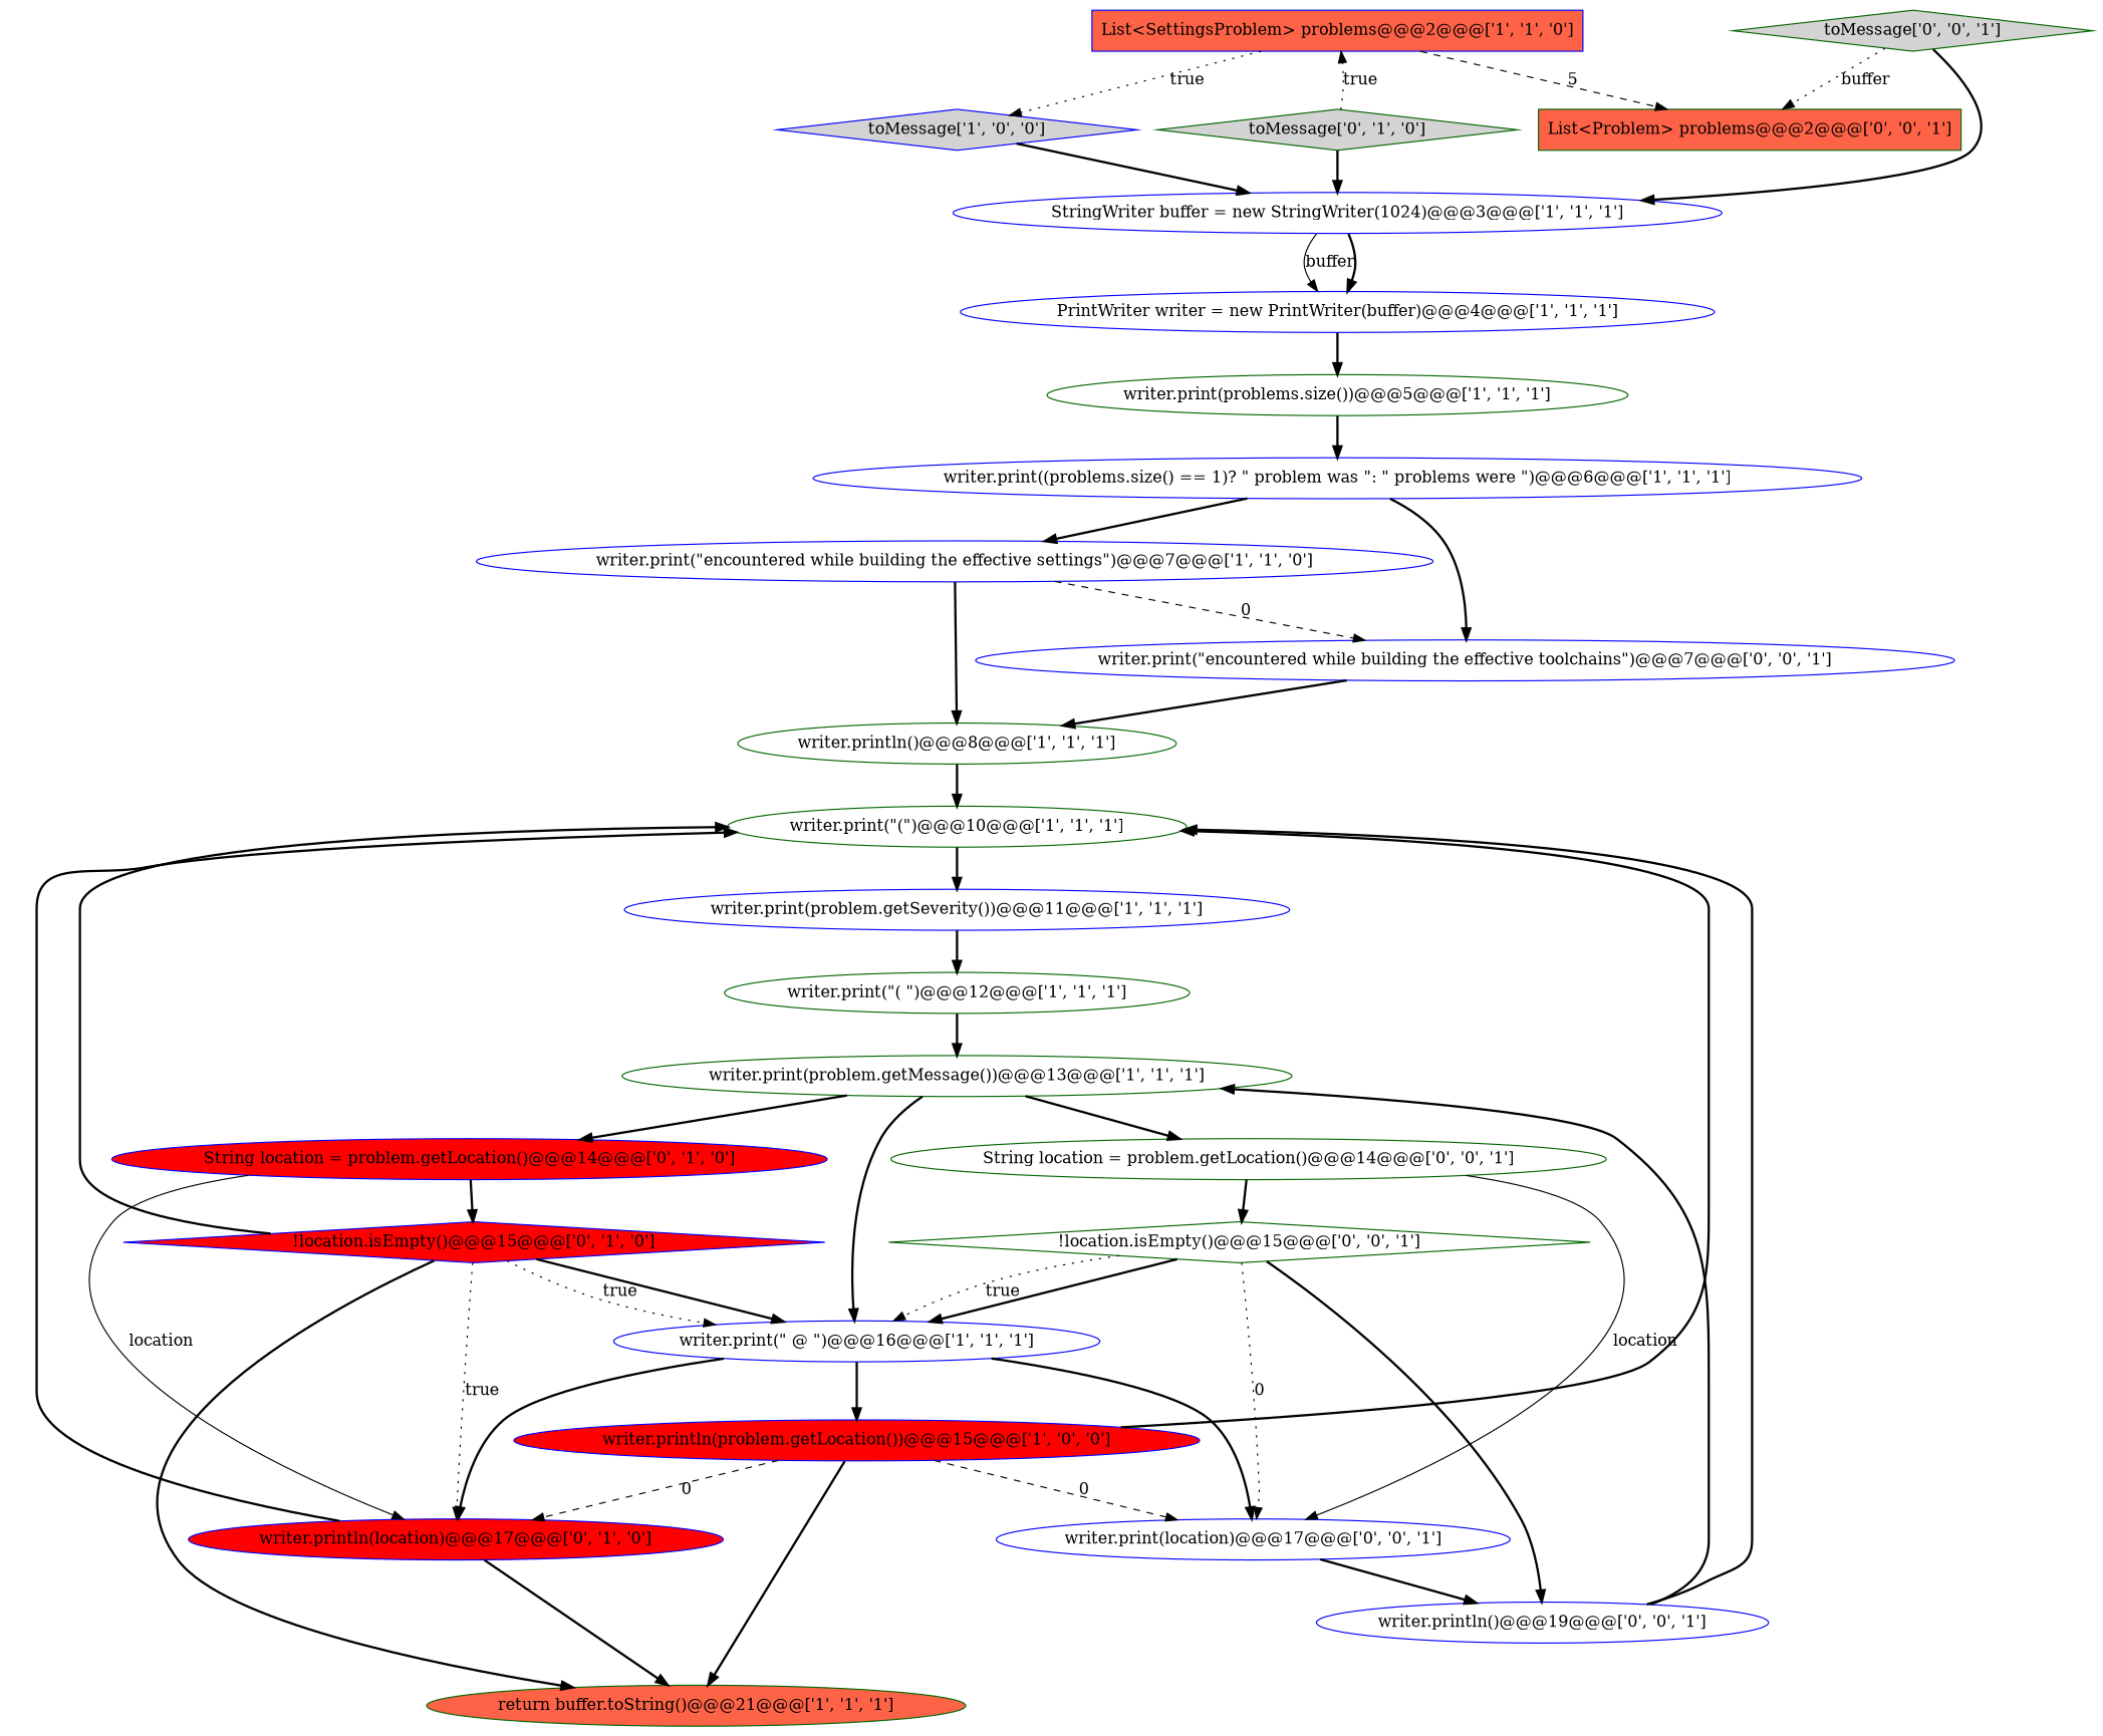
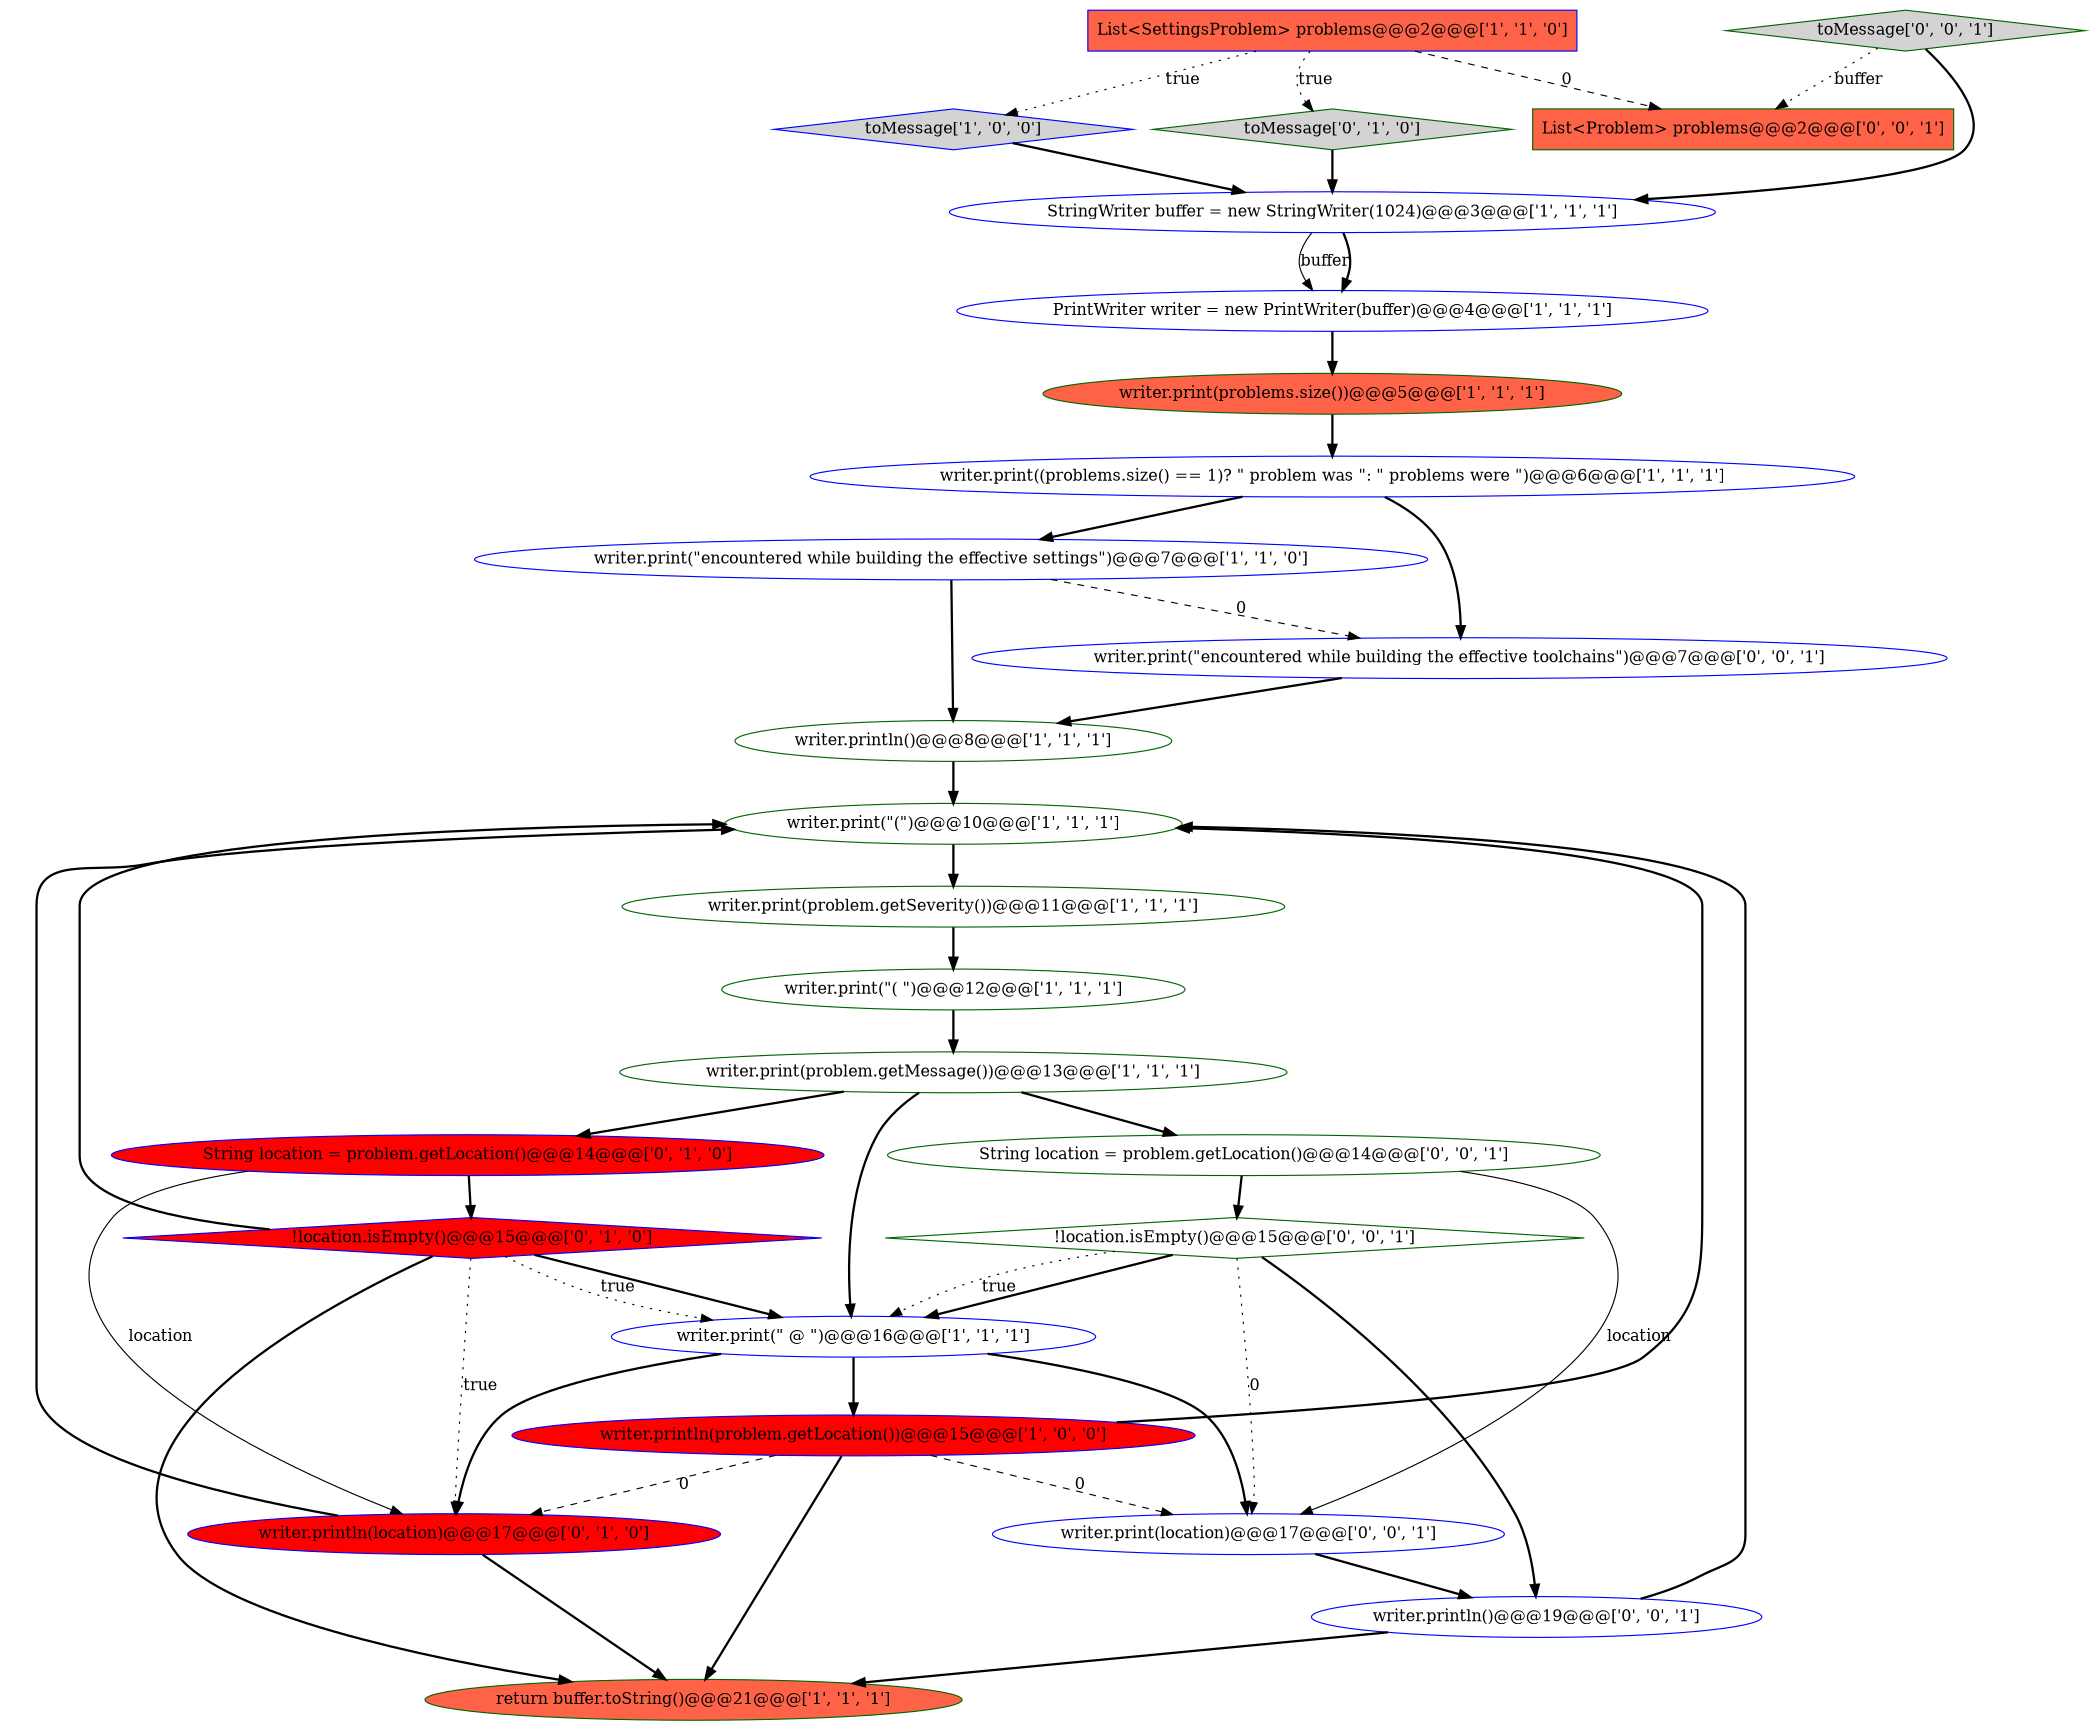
  digraph {
    node [color=blue fillcolor=white shape=ellipse style=filled]
    edge [style=bold]
    n1 [fillcolor=tomato label="List<SettingsProblem> problems@@@2@@@['1', '1', '0']" shape=box]
    n2 [color=darkgreen fillcolor=tomato label="List<Problem> problems@@@2@@@['0', '0', '1']" shape=box]
    n3 [fillcolor=lightgray label="toMessage['1', '0', '0']" shape=diamond]
    n4 [color=darkgreen label="writer.print(problem.getMessage())@@@13@@@['1', '1', '1']"]
    n5 [label="writer.print(\" @ \")@@@16@@@['1', '1', '1']"]
    n6 [color=darkgreen label="String location = problem.getLocation()@@@14@@@['0', '0', '1']"]
    n7 [fillcolor=red label="String location = problem.getLocation()@@@14@@@['0', '1', '0']"]
    n8 [fillcolor=red label="writer.println(problem.getLocation())@@@15@@@['1', '0', '0']"]
    n9 [fillcolor=red label="writer.println(location)@@@17@@@['0', '1', '0']"]
    n10 [label="writer.print(location)@@@17@@@['0', '0', '1']"]
    n11 [color=darkgreen label="!location.isEmpty()@@@15@@@['0', '0', '1']" shape=diamond]
    n12 [fillcolor=red label="!location.isEmpty()@@@15@@@['0', '1', '0']" shape=diamond]
    n13 [label="writer.print(\"encountered while building the effective settings\")@@@7@@@['1', '1', '0']"]
    n14 [label="writer.print(\"encountered while building the effective toolchains\")@@@7@@@['0', '0', '1']"]
    n15 [color=darkgreen label="writer.println()@@@8@@@['1', '1', '1']"]
    n16 [color=darkgreen label="writer.print(\"(\")@@@10@@@['1', '1', '1']"]
-   n17 [label="writer.print(problem.getSeverity())@@@11@@@['1', '1', '1']"]
+   n17 [color=darkgreen label="writer.print(problem.getSeverity())@@@11@@@['1', '1', '1']"]
    n18 [color=darkgreen label="writer.print(\"( \")@@@12@@@['1', '1', '1']"]
    n19 [color=darkgreen fillcolor=tomato label="return buffer.toString()@@@21@@@['1', '1', '1']"]
    n20 [label="writer.println()@@@19@@@['0', '0', '1']"]
    n21 [color=darkgreen fillcolor=lightgray label="toMessage['0', '1', '0']" shape=diamond]
    n22 [label="StringWriter buffer = new StringWriter(1024)@@@3@@@['1', '1', '1']"]
    n23 [label="PrintWriter writer = new PrintWriter(buffer)@@@4@@@['1', '1', '1']"]
    n24 [color=darkgreen fillcolor=lightgray label="toMessage['0', '0', '1']" shape=diamond]
    n25 [label="writer.print((problems.size() == 1)? \" problem was \": \" problems were \")@@@6@@@['1', '1', '1']"]
-   n26 [color=darkgreen label="writer.print(problems.size())@@@5@@@['1', '1', '1']"]
-   n1 -> n2 [label=5 style=dashed]
+   n26 [color=darkgreen fillcolor=tomato label="writer.print(problems.size())@@@5@@@['1', '1', '1']"]
+   n1 -> n2 [label=0 style=dashed]
    n1 -> n3 [label=true style=dotted]
    n3 -> n22
    n4 -> n5
    n4 -> n6
    n4 -> n7
    n5 -> n8
    n5 -> n9
    n5 -> n10
    n6 -> n10 [label=location style=solid]
    n6 -> n11
    n7 -> n9 [label=location style=solid]
    n7 -> n12
    n8 -> n9 [label=0 style=dashed]
    n8 -> n10 [label=0 style=dashed]
    n8 -> n16
    n8 -> n19
    n9 -> n16
    n9 -> n19
    n10 -> n20
    n11 -> n5
    n11 -> n5 [label=true style=dotted]
    n11 -> n10 [label=0 style=dotted]
    n11 -> n20
    n12 -> n5
    n12 -> n5 [label=true style=dotted]
    n12 -> n9 [label=true style=dotted]
    n12 -> n16
    n12 -> n19
    n13 -> n14 [label=0 style=dashed]
    n13 -> n15
    n14 -> n15
    n15 -> n16
    n16 -> n17
    n17 -> n18
    n18 -> n4
    n20 -> n16
-   n20 -> n4
-   n21 -> n1 [label=true style=dotted]
+   n20 -> n19
+   n1 -> n21 [label=true style=dotted]
    n21 -> n22
    n22 -> n23 [label=buffer style=solid]
    n22 -> n23
    n23 -> n26
    n24 -> n2 [label=buffer style=dotted]
    n24 -> n22
    n25 -> n13
    n25 -> n14
    n26 -> n25
  }
